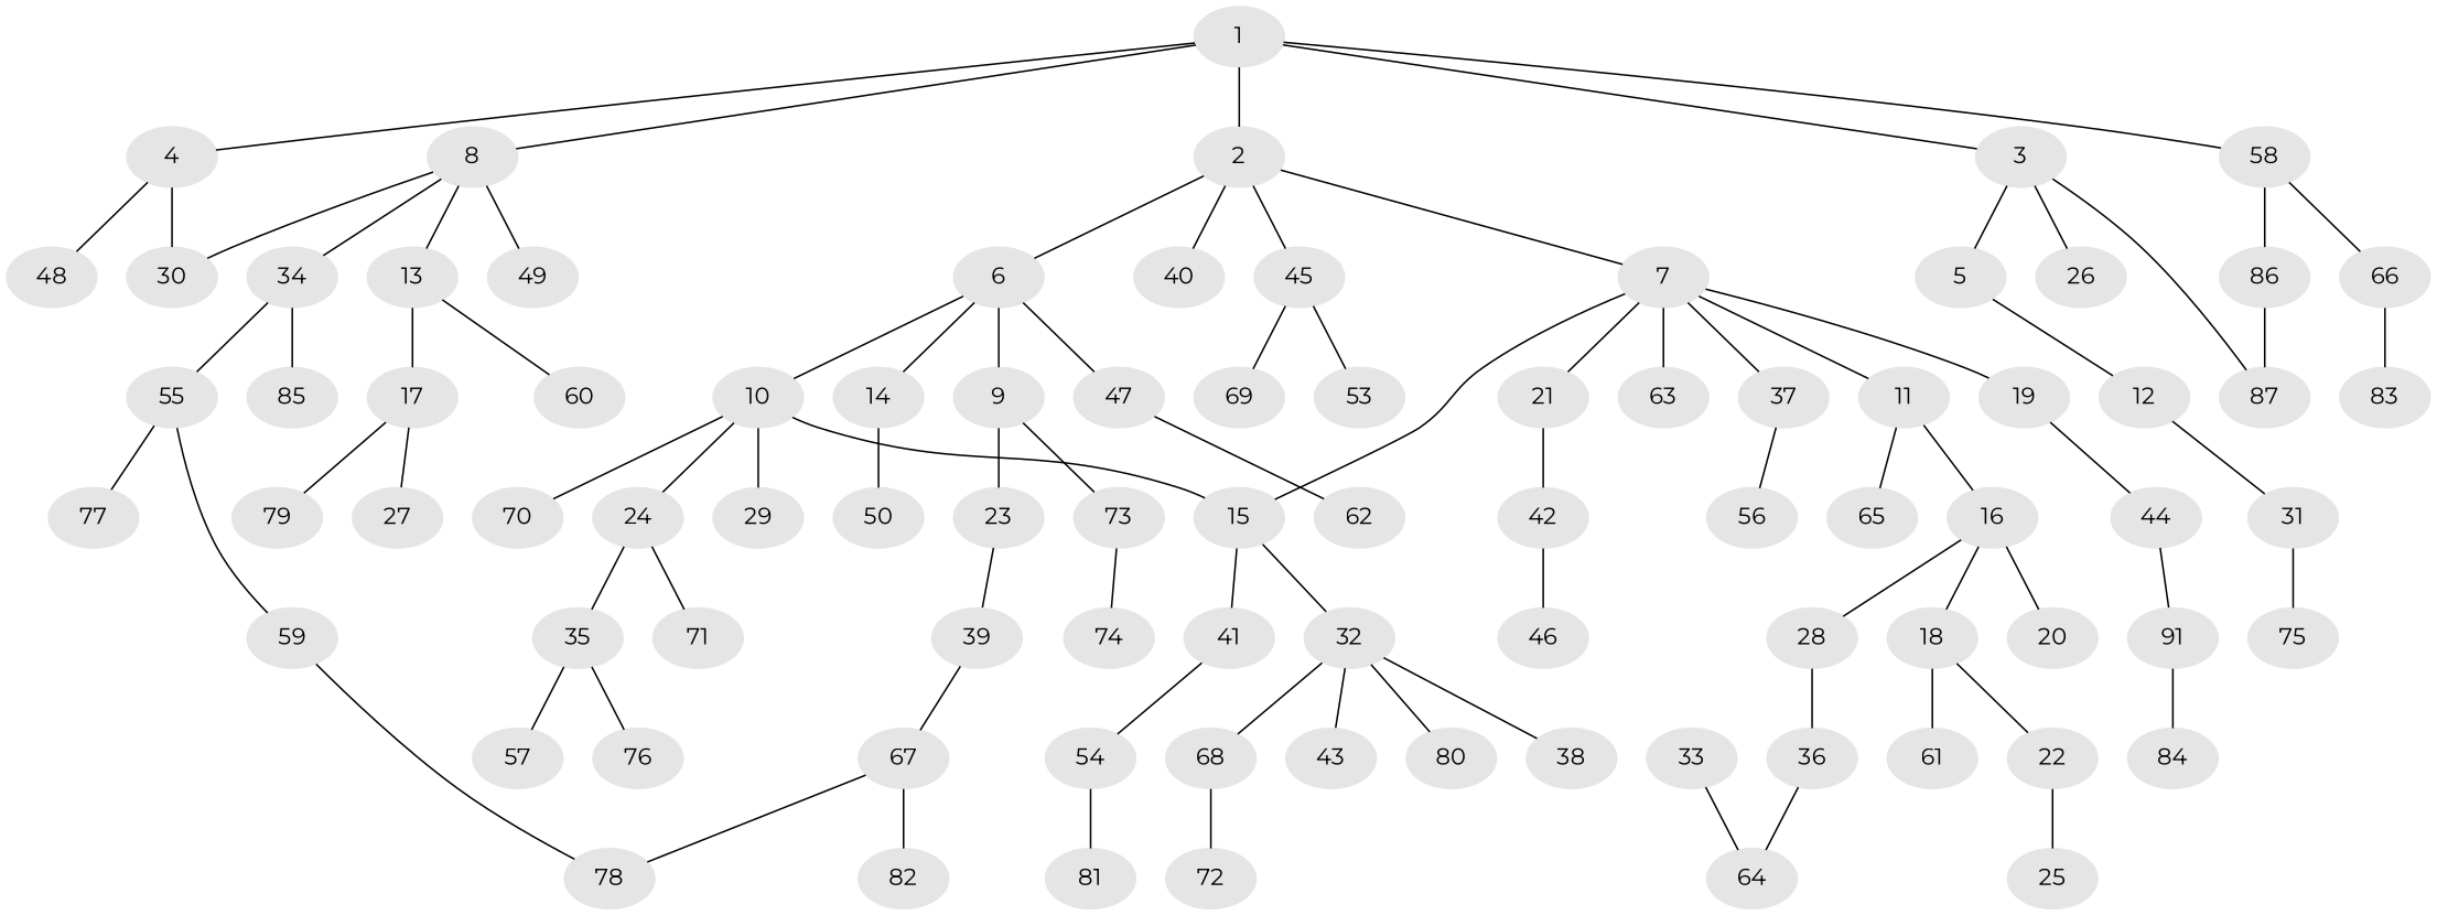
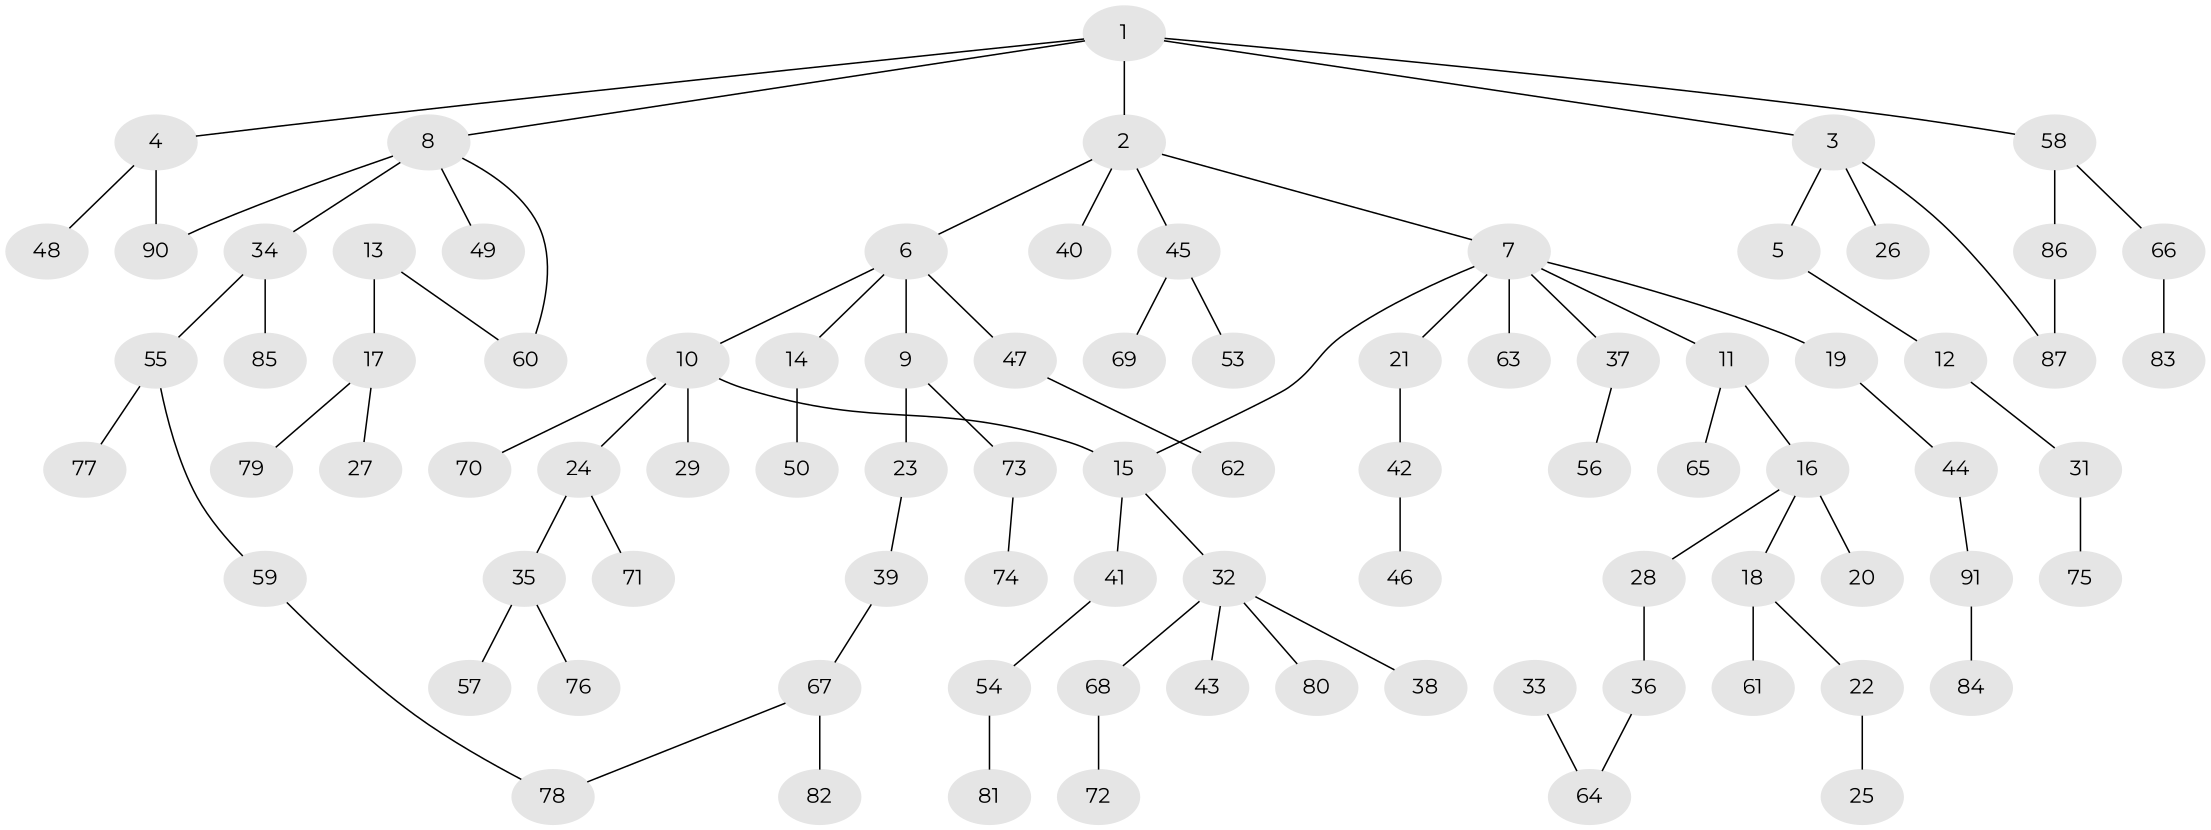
  graph {
    fontname=Montserrat
    node [color=gray90 fontname=Montserrat style=filled]
    edge [fontname=Montserrat]
    1
    2
    3
    4
    8
    58
    6
    7
    40
    45
    5
    26
    87
-   30
+   30 [label=90]
    48
    13
    34
    49
    66
    86
    9
    10
    14
    47
    11
    15
    19
    21
    37
    63
    53
    69
    12
    31
    23
    73
    24
    29
    70
    50
    62
    16
    65
    32
    41
    44
    42
    33
    64
    56
    17
    60
    55
    85
    39
    74
    35
    71
    18
    20
    28
    75
    27
    79
    38
    43
    68
    80
    54
    22
    61
    36
    25
    n74 [label=91]
    46
    67
    57
    76
    72
    59
    77
    78
    82
    81
    84
    83
    1 -- 2
    1 -- 3
    1 -- 4
    1 -- 8
    1 -- 58
    2 -- 6
    2 -- 7
    2 -- 40
    2 -- 45
    3 -- 5
    3 -- 26
    3 -- 87
    4 -- 30
    4 -- 48
    8 -- 30
-   8 -- 13
+   8 -- 60
    8 -- 34
    8 -- 49
    58 -- 66
    58 -- 86
    6 -- 9
    6 -- 10
    6 -- 14
    6 -- 47
    7 -- 11
    7 -- 15
    7 -- 19
    7 -- 21
    7 -- 37
    7 -- 63
    45 -- 53
    45 -- 69
    5 -- 12
    13 -- 17
    13 -- 60
    34 -- 55
    34 -- 85
    66 -- 83
    86 -- 87
    9 -- 23
    9 -- 73
    10 -- 15
    10 -- 24
    10 -- 29
    10 -- 70
    14 -- 50
    47 -- 62
    11 -- 16
    11 -- 65
    15 -- 32
    15 -- 41
    19 -- 44
    21 -- 42
    37 -- 56
    12 -- 31
    31 -- 75
    23 -- 39
    73 -- 74
    24 -- 35
    24 -- 71
    16 -- 18
    16 -- 20
    16 -- 28
    32 -- 38
    32 -- 43
    32 -- 68
    32 -- 80
    41 -- 54
    44 -- n74
    42 -- 46
    33 -- 64
    17 -- 27
    17 -- 79
    55 -- 59
    55 -- 77
    39 -- 67
    35 -- 57
    35 -- 76
    18 -- 22
    18 -- 61
    28 -- 36
    68 -- 72
    54 -- 81
    22 -- 25
    36 -- 64
    n74 -- 84
    67 -- 78
    67 -- 82
    59 -- 78
  }
